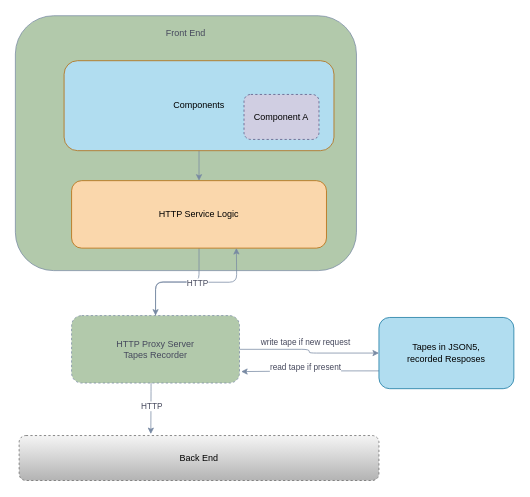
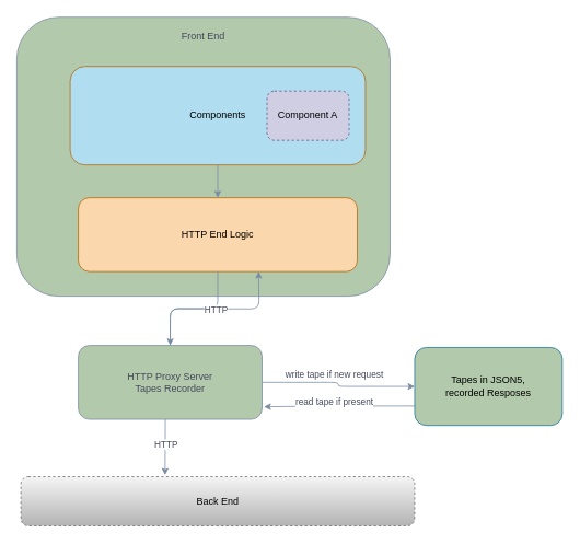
  <mxCell id="0" />
  <mxCell id="1" parent="0" />
  <mxCell id="2" value="Front End" style="rounded=1;whiteSpace=wrap;html=1;align=center;verticalAlign=top;fillColor=#B2C9AB;strokeColor=#788AA3;fontColor=#46495D;spacingTop=10;" vertex="1" parent="1"><mxGeometry x="20" y="20" width="455" height="340" as="geometry" /></mxCell>
  <mxCell id="3" style="edgeStyle=orthogonalEdgeStyle;curved=0;rounded=1;sketch=0;orthogonalLoop=1;jettySize=auto;html=1;strokeColor=#788AA3;fillColor=#B2C9AB;fontColor=#46495D;" edge="1" parent="1" source="4" target="6"><mxGeometry relative="1" as="geometry"><Array as="points"><mxPoint x="205" y="200" /><mxPoint x="205" y="200" /></Array></mxGeometry></mxCell>
  <mxCell id="4" value="Components" style="rounded=1;whiteSpace=wrap;html=1;align=center;fillColor=#b1ddf0;strokeColor=#b46504;" vertex="1" parent="1"><mxGeometry x="85" y="80" width="360" height="120" as="geometry" /></mxCell>
  <mxCell id="5" style="edgeStyle=orthogonalEdgeStyle;curved=0;rounded=1;sketch=0;orthogonalLoop=1;jettySize=auto;html=1;entryX=0.5;entryY=0;entryDx=0;entryDy=0;strokeColor=#788AA3;fillColor=#B2C9AB;fontColor=#46495D;" edge="1" parent="1" source="6" target="13"><mxGeometry relative="1" as="geometry" /></mxCell>
- <mxCell id="6" value="&lt;div&gt;HTTP Service Logic&lt;/div&gt;" style="rounded=1;whiteSpace=wrap;html=1;align=center;fillColor=#fad7ac;strokeColor=#b46504;" vertex="1" parent="1"><mxGeometry x="95" y="240" width="340" height="90" as="geometry" /></mxCell>
+ <mxCell id="6" value="&lt;div&gt;HTTP End Logic&lt;/div&gt;" style="rounded=1;whiteSpace=wrap;html=1;align=center;fillColor=#fad7ac;strokeColor=#b46504;" vertex="1" parent="1"><mxGeometry x="95" y="240" width="340" height="90" as="geometry" /></mxCell>
  <mxCell id="7" style="edgeStyle=orthogonalEdgeStyle;curved=0;rounded=1;sketch=0;orthogonalLoop=1;jettySize=auto;html=1;entryX=0.366;entryY=-0.033;entryDx=0;entryDy=0;entryPerimeter=0;strokeColor=#788AA3;fillColor=#B2C9AB;fontColor=#46495D;" edge="1" parent="1" source="13" target="18"><mxGeometry relative="1" as="geometry"><mxPoint x="202.37" y="547.37" as="targetPoint" /><Array as="points"><mxPoint x="201" y="520" /><mxPoint x="201" y="520" /></Array></mxGeometry></mxCell>
  <mxCell id="8" value="HTTP" style="edgeLabel;html=1;align=center;verticalAlign=middle;resizable=0;points=[];fontColor=#46495D;" vertex="1" connectable="0" parent="7"><mxGeometry x="-0.13" y="1" relative="1" as="geometry"><mxPoint as="offset" /></mxGeometry></mxCell>
  <mxCell id="9" style="edgeStyle=orthogonalEdgeStyle;curved=0;rounded=1;sketch=0;orthogonalLoop=1;jettySize=auto;html=1;entryX=0;entryY=0.5;entryDx=0;entryDy=0;strokeColor=#788AA3;fillColor=#B2C9AB;fontColor=#46495D;" edge="1" parent="1" source="13" target="16"><mxGeometry relative="1" as="geometry" /></mxCell>
  <mxCell id="10" value="write tape if new request" style="edgeLabel;html=1;align=center;verticalAlign=middle;resizable=0;points=[];fontColor=#46495D;" vertex="1" connectable="0" parent="9"><mxGeometry x="-0.093" relative="1" as="geometry"><mxPoint y="-10" as="offset" /></mxGeometry></mxCell>
  <mxCell id="11" style="edgeStyle=orthogonalEdgeStyle;curved=0;rounded=1;sketch=0;orthogonalLoop=1;jettySize=auto;html=1;entryX=0.53;entryY=0.829;entryDx=0;entryDy=0;entryPerimeter=0;strokeColor=#788AA3;fillColor=#B2C9AB;fontColor=#46495D;" edge="1" parent="1" source="13"><mxGeometry relative="1" as="geometry"><mxPoint x="314.8" y="329.89" as="targetPoint" /></mxGeometry></mxCell>
  <mxCell id="12" value="HTTP" style="edgeLabel;html=1;align=center;verticalAlign=middle;resizable=0;points=[];fontColor=#46495D;" vertex="1" connectable="0" parent="11"><mxGeometry x="0.013" y="-1" relative="1" as="geometry"><mxPoint as="offset" /></mxGeometry></mxCell>
- <mxCell id="13" value="&lt;div&gt;HTTP Proxy Server&lt;br&gt;&lt;/div&gt;&lt;div&gt;Tapes Recorder&lt;/div&gt;" style="rounded=1;whiteSpace=wrap;html=1;sketch=0;strokeColor=#788AA3;fillColor=#B2C9AB;fontColor=#46495D;dashed=1;" vertex="1" parent="1"><mxGeometry x="95" y="420" width="224" height="90" as="geometry" /></mxCell>
+ <mxCell id="13" value="&lt;div&gt;HTTP Proxy Server&lt;br&gt;&lt;/div&gt;&lt;div&gt;Tapes Recorder&lt;/div&gt;" style="rounded=1;whiteSpace=wrap;html=1;sketch=0;strokeColor=#788AA3;fillColor=#B2C9AB;fontColor=#46495D;" vertex="1" parent="1"><mxGeometry x="95" y="420" width="224" height="90" as="geometry" /></mxCell>
  <mxCell id="14" style="edgeStyle=orthogonalEdgeStyle;curved=0;rounded=1;sketch=0;orthogonalLoop=1;jettySize=auto;html=1;exitX=0;exitY=0.75;exitDx=0;exitDy=0;strokeColor=#788AA3;fillColor=#B2C9AB;fontColor=#46495D;entryX=1.01;entryY=0.83;entryDx=0;entryDy=0;entryPerimeter=0;" edge="1" parent="1" source="16" target="13"><mxGeometry relative="1" as="geometry"><mxPoint x="345" y="494" as="targetPoint" /></mxGeometry></mxCell>
  <mxCell id="15" value="read tape if present" style="edgeLabel;html=1;align=center;verticalAlign=middle;resizable=0;points=[];fontColor=#46495D;" vertex="1" connectable="0" parent="14"><mxGeometry x="0.073" relative="1" as="geometry"><mxPoint y="-6.4" as="offset" /></mxGeometry></mxCell>
- <mxCell id="16" value="&lt;div&gt;Tapes in JSON5, &lt;br&gt;&lt;/div&gt;&lt;div&gt;recorded Resposes&lt;/div&gt;" style="rounded=1;whiteSpace=wrap;html=1;sketch=0;strokeColor=#10739e;fillColor=#b1ddf0;" vertex="1" parent="1"><mxGeometry x="505" y="422.5" width="180" height="95" as="geometry" /></mxCell>
- <mxCell id="17" value="Component A" style="rounded=1;whiteSpace=wrap;html=1;dashed=1;sketch=0;strokeColor=#56517e;fillColor=#d0cee2;align=center;" vertex="1" parent="1"><mxGeometry x="325" y="125" width="100" height="60" as="geometry" /></mxCell>
+ <mxCell id="16" value="&lt;div&gt;Tapes in JSON5, &lt;br&gt;&lt;/div&gt;&lt;div&gt;recorded Resposes&lt;/div&gt;" style="rounded=1;whiteSpace=wrap;html=1;sketch=0;strokeColor=#10739e;fillColor=#b2c9ab;" vertex="1" parent="1"><mxGeometry x="505" y="422.5" width="180" height="95" as="geometry" /></mxCell>
+ <mxCell id="17" value="Component A" style="rounded=1;whiteSpace=wrap;html=1;dashed=1;sketch=0;strokeColor=#56517e;fillColor=#d0cee2;align=center;" vertex="1" parent="1"><mxGeometry x="325" y="110" width="100" height="60" as="geometry" /></mxCell>
  <mxCell id="18" value="Back End" style="rounded=1;whiteSpace=wrap;html=1;dashed=1;sketch=0;strokeColor=#666666;fillColor=#f5f5f5;align=center;gradientColor=#b3b3b3;" vertex="1" parent="1"><mxGeometry x="25" y="580" width="480" height="60" as="geometry" /></mxCell>
